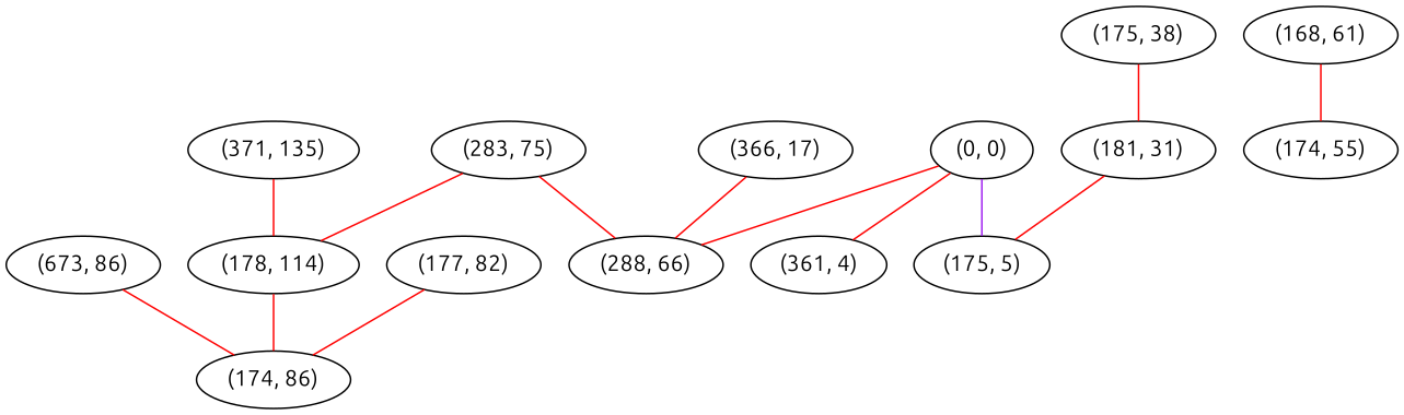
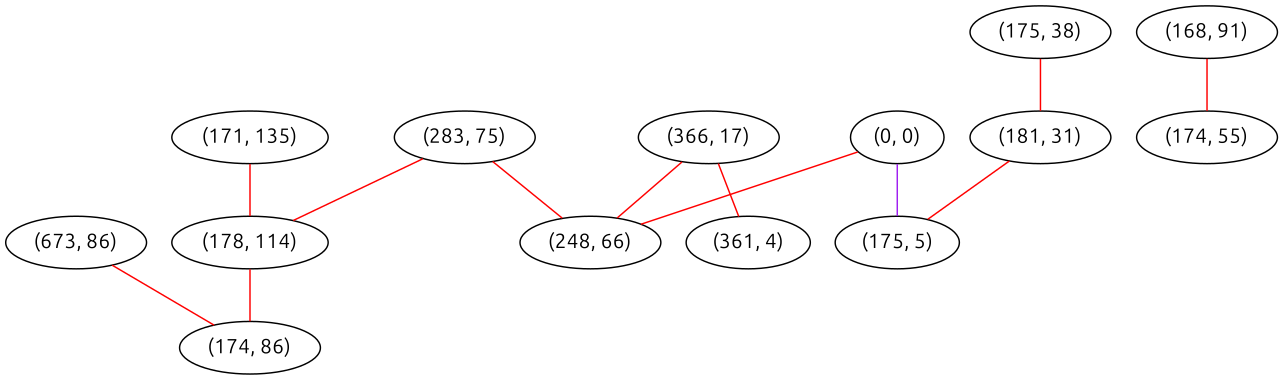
  graph {
    fontname=Ubuntu
    node [fontname=Ubuntu]
    edge [color=red fontname=Ubuntu weight=1]
    n1 [label="(673, 86)"]
    "(174, 86)"
-   "(171, 135)" [label="(371, 135)"]
+   "(171, 135)"
    "(178, 114)"
    "(366, 17)"
    "(361, 4)"
-   "(288, 66)"
+   "(288, 66)" [label="(248, 66)"]
    "(0, 0)"
    "(175, 5)"
-   "(177, 82)"
    "(175, 38)"
    "(181, 31)"
-   "(168, 61)"
+   "(168, 61)" [label="(168, 91)"]
    "(174, 55)"
    "(283, 75)"
    n1 -- "(174, 86)"
    "(171, 135)" -- "(178, 114)"
    "(178, 114)" -- "(174, 86)"
-   "(0, 0)" -- "(361, 4)"
+   "(366, 17)" -- "(361, 4)"
    "(366, 17)" -- "(288, 66)"
    "(0, 0)" -- "(288, 66)"
    "(0, 0)" -- "(175, 5)" [color=purple weight=4]
-   "(177, 82)" -- "(174, 86)"
    "(175, 38)" -- "(181, 31)"
    "(181, 31)" -- "(175, 5)"
    "(168, 61)" -- "(174, 55)"
    "(283, 75)" -- "(178, 114)"
    "(283, 75)" -- "(288, 66)"
  }
